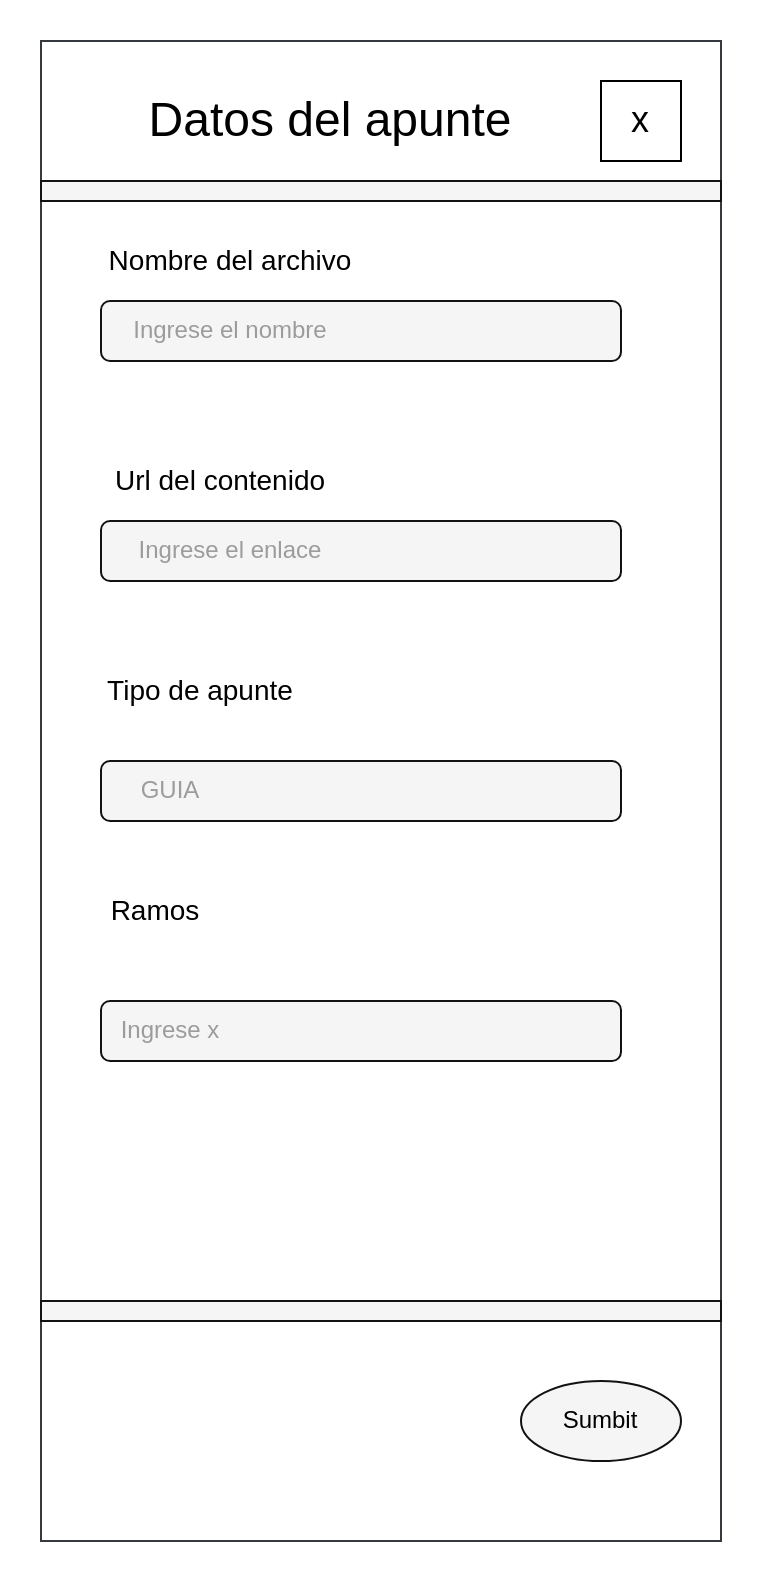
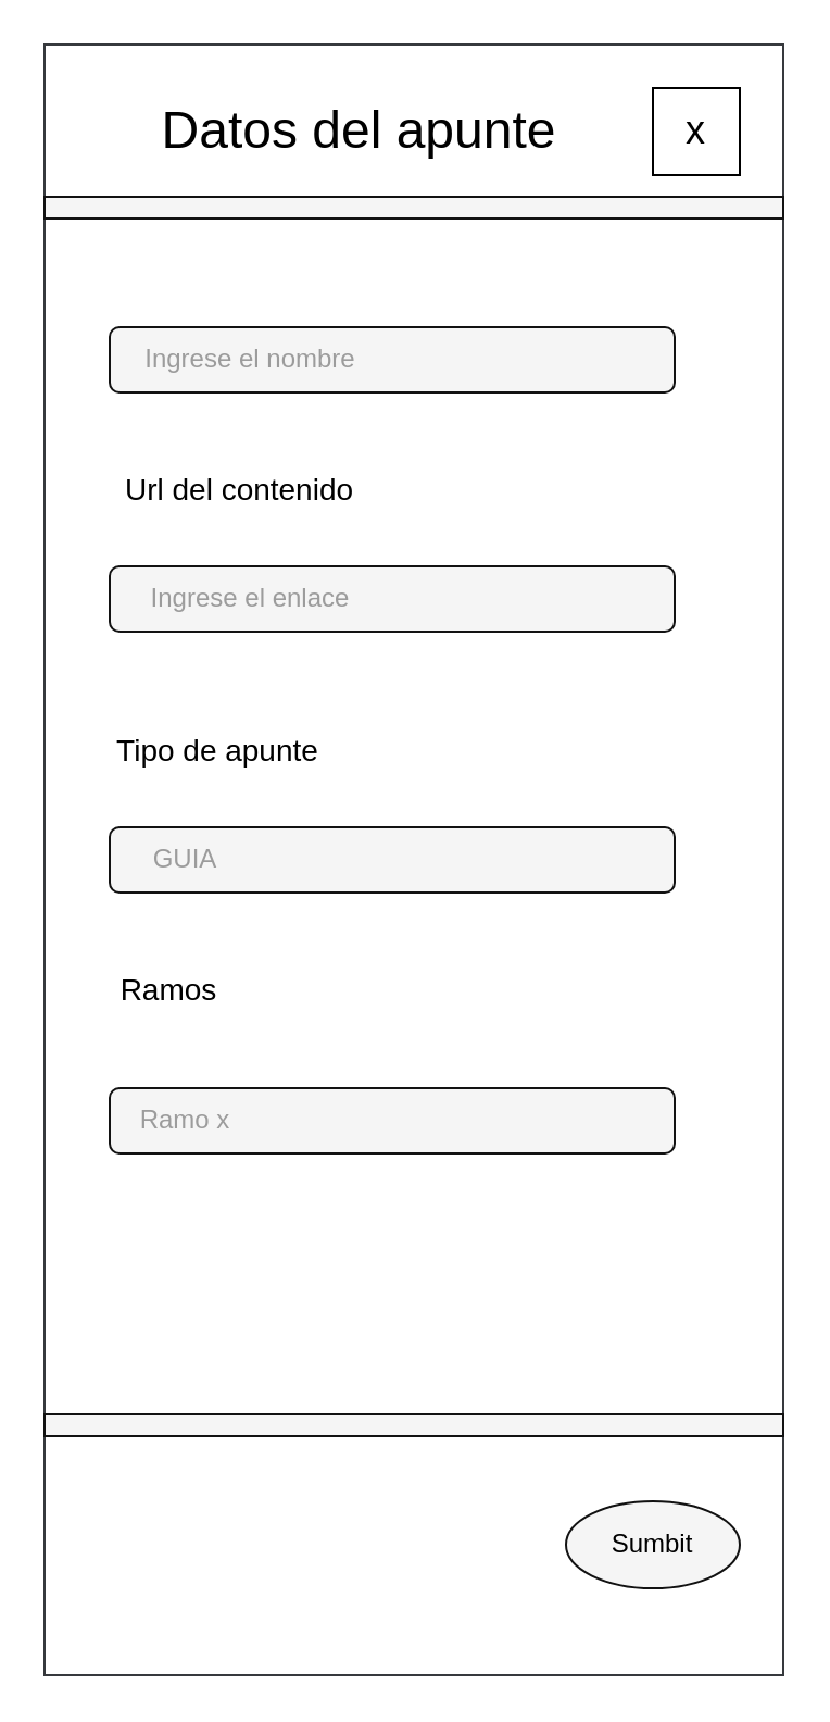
  <mxCell id="0" />
  <mxCell id="1" parent="0" />
  <mxCell id="2" value="" style="rounded=0;whiteSpace=wrap;html=1;strokeColor=#36393d;fillColor=#FFFFFF;" vertex="1" parent="1"><mxGeometry width="340" height="750" as="geometry" x="20" y="20" /></mxCell>
  <mxCell id="3" value="&lt;font color=&quot;#000000&quot; style=&quot;background-color: rgb(255 , 255 , 255) ; font-size: 24px&quot;&gt;Datos del apunte&lt;/font&gt;" style="text;html=1;strokeColor=none;fillColor=none;align=center;verticalAlign=middle;whiteSpace=wrap;rounded=0;" vertex="1" parent="1"><mxGeometry x="30" y="40" width="270" height="40" as="geometry" /></mxCell>
  <mxCell id="4" value="&lt;font color=&quot;#000000&quot; style=&quot;font-size: 18px&quot;&gt;x&lt;/font&gt;" style="rounded=0;whiteSpace=wrap;html=1;fillColor=#FFFFFF;" vertex="1" parent="1"><mxGeometry x="300" y="40" width="40" height="40" as="geometry" /></mxCell>
  <mxCell id="5" value="" style="rounded=0;whiteSpace=wrap;html=1;strokeColor=#121212;fillColor=#F5F5F5;" vertex="1" parent="1"><mxGeometry y="90" width="340" height="10" as="geometry" x="20" /></mxCell>
- <mxCell id="6" value="&lt;font color=&quot;#000000&quot; style=&quot;background-color: rgb(255 , 255 , 255) ; font-size: 14px&quot;&gt;Nombre del archivo&lt;/font&gt;" style="text;html=1;strokeColor=none;fillColor=none;align=center;verticalAlign=middle;whiteSpace=wrap;rounded=0;" vertex="1" parent="1"><mxGeometry x="45" y="110" width="140" height="40" as="geometry" /></mxCell>
  <mxCell id="7" value="" style="rounded=1;whiteSpace=wrap;html=1;strokeColor=#121212;fillColor=#F5F5F5;" vertex="1" parent="1"><mxGeometry x="50" y="150" width="260" height="30" as="geometry" /></mxCell>
  <mxCell id="8" value="&lt;font color=&quot;#9c9c9c&quot;&gt;Ingrese el nombre&lt;/font&gt;" style="text;html=1;strokeColor=none;fillColor=none;align=center;verticalAlign=middle;whiteSpace=wrap;rounded=0;" vertex="1" parent="1"><mxGeometry x="60" y="155" width="110" height="20" as="geometry" /></mxCell>
- <mxCell id="9" value="&lt;font color=&quot;#000000&quot; style=&quot;background-color: rgb(255 , 255 , 255) ; font-size: 14px&quot;&gt;Url del contenido&lt;/font&gt;" style="text;html=1;strokeColor=none;fillColor=none;align=center;verticalAlign=middle;whiteSpace=wrap;rounded=0;" vertex="1" parent="1"><mxGeometry x="40" y="220" width="140" height="40" as="geometry" /></mxCell>
+ <mxCell id="9" value="&lt;font color=&quot;#000000&quot; style=&quot;background-color: rgb(255 , 255 , 255) ; font-size: 14px&quot;&gt;Url del contenido&lt;/font&gt;" style="text;html=1;strokeColor=none;fillColor=none;align=center;verticalAlign=middle;whiteSpace=wrap;rounded=0;" vertex="1" parent="1"><mxGeometry x="40" y="205" width="140" height="40" as="geometry" /></mxCell>
  <mxCell id="10" value="" style="rounded=1;whiteSpace=wrap;html=1;strokeColor=#121212;fillColor=#F5F5F5;" vertex="1" parent="1"><mxGeometry x="50" y="260" width="260" height="30" as="geometry" /></mxCell>
  <mxCell id="11" value="&lt;font color=&quot;#9c9c9c&quot;&gt;Ingrese el enlace&lt;/font&gt;" style="text;html=1;strokeColor=none;fillColor=none;align=center;verticalAlign=middle;whiteSpace=wrap;rounded=0;" vertex="1" parent="1"><mxGeometry x="60" y="265" width="110" height="20" as="geometry" /></mxCell>
  <mxCell id="12" value="&lt;font color=&quot;#000000&quot; style=&quot;background-color: rgb(255 , 255 , 255) ; font-size: 14px&quot;&gt;Tipo de apunte&lt;/font&gt;" style="text;html=1;strokeColor=none;fillColor=none;align=center;verticalAlign=middle;whiteSpace=wrap;rounded=0;" vertex="1" parent="1"><mxGeometry x="30" y="325" width="140" height="40" as="geometry" /></mxCell>
  <mxCell id="13" value="" style="rounded=1;whiteSpace=wrap;html=1;strokeColor=#121212;fillColor=#F5F5F5;" vertex="1" parent="1"><mxGeometry x="50" y="380" width="260" height="30" as="geometry" /></mxCell>
  <mxCell id="14" value="&lt;font color=&quot;#9c9c9c&quot;&gt;GUIA&lt;/font&gt;" style="text;html=1;strokeColor=none;fillColor=none;align=center;verticalAlign=middle;whiteSpace=wrap;rounded=0;" vertex="1" parent="1"><mxGeometry x="60" y="385" width="50" height="20" as="geometry" /></mxCell>
  <mxCell id="15" value="&lt;font color=&quot;#000000&quot;&gt;&lt;span style=&quot;font-size: 14px ; background-color: rgb(255 , 255 , 255)&quot;&gt;Ramos&lt;br&gt;&lt;/span&gt;&lt;/font&gt;" style="text;html=1;strokeColor=none;fillColor=none;align=center;verticalAlign=middle;whiteSpace=wrap;rounded=0;" vertex="1" parent="1"><mxGeometry x="45" y="435" width="65" height="40" as="geometry" /></mxCell>
  <mxCell id="16" value="" style="rounded=1;whiteSpace=wrap;html=1;strokeColor=#121212;fillColor=#F5F5F5;" vertex="1" parent="1"><mxGeometry x="50" y="500" width="260" height="30" as="geometry" /></mxCell>
- <mxCell id="17" value="&lt;font color=&quot;#9c9c9c&quot;&gt;Ingrese x&lt;/font&gt;" style="text;html=1;strokeColor=none;fillColor=none;align=center;verticalAlign=middle;whiteSpace=wrap;rounded=0;" vertex="1" parent="1"><mxGeometry x="30" y="505" width="110" height="20" as="geometry" /></mxCell>
+ <mxCell id="17" value="&lt;font color=&quot;#9c9c9c&quot;&gt;Ramo x&lt;/font&gt;" style="text;html=1;strokeColor=none;fillColor=none;align=center;verticalAlign=middle;whiteSpace=wrap;rounded=0;" vertex="1" parent="1"><mxGeometry x="30" y="505" width="110" height="20" as="geometry" /></mxCell>
  <mxCell id="18" value="" style="rounded=0;whiteSpace=wrap;html=1;strokeColor=#121212;fillColor=#F5F5F5;" vertex="1" parent="1"><mxGeometry y="650" width="340" height="10" as="geometry" x="20" /></mxCell>
  <mxCell id="19" value="&lt;font color=&quot;#000000&quot;&gt;Sumbit&lt;/font&gt;" style="ellipse;whiteSpace=wrap;html=1;strokeColor=#121212;fillColor=#F5F5F5;" vertex="1" parent="1"><mxGeometry x="260" y="690" width="80" height="40" as="geometry" /></mxCell>
